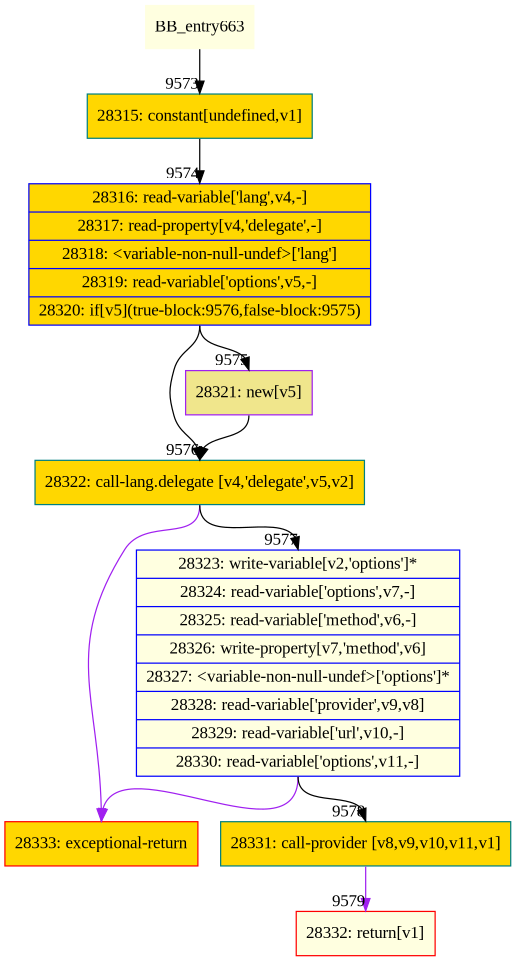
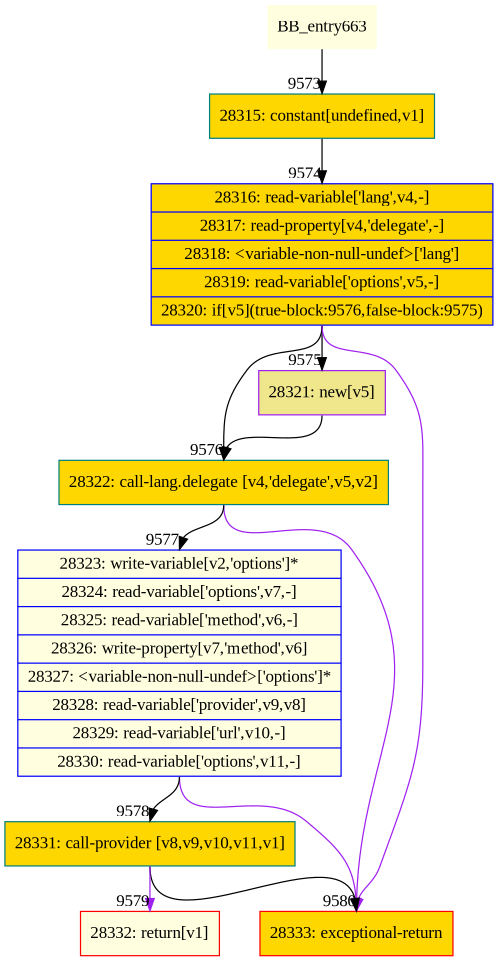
  digraph {
    fontname="Liberation Serif"
    rankdir=TD
    node [color=teal fillcolor=gold fontname="Liberation Serif" shape=record style=filled]
    edge [color=black fontname="Liberation Serif" headport=n tailport=s]
    BB_entry663 [fillcolor=lightyellow shape=none]
    n2 [label="{28315: constant[undefined,v1]}"]
    n3 [color=blue label="{28316: read-variable['lang',v4,-]|28317: read-property[v4,'delegate',-]|28318: \<variable-non-null-undef\>['lang']|28319: read-variable['options',v5,-]|28320: if[v5](true-block:9576,false-block:9575)}"]
    n4 [label="{28322: call-lang.delegate [v4,'delegate',v5,v2]}"]
    n5 [color=purple fillcolor=khaki label="{28321: new[v5]}"]
    n6 [color=red label="{28333: exceptional-return}"]
    n7 [color=blue fillcolor=lightyellow label="{28323: write-variable[v2,'options']*|28324: read-variable['options',v7,-]|28325: read-variable['method',v6,-]|28326: write-property[v7,'method',v6]|28327: \<variable-non-null-undef\>['options']*|28328: read-variable['provider',v9,v8]|28329: read-variable['url',v10,-]|28330: read-variable['options',v11,-]}"]
    n8 [label="{28331: call-provider [v8,v9,v10,v11,v1]}"]
    n9 [color=red fillcolor=lightyellow label="{28332: return[v1]}"]
    BB_entry663 -> n2 [headlabel="    9573"]
    n2 -> n3 [headlabel="      9574"]
    n3 -> n4 [headlabel="      9576"]
    n3 -> n5 [headlabel="      9575"]
+   n3 -> n6 [color=purple headlabel="      9580"]
    n4 -> n6 [color=purple]
    n4 -> n7 [headlabel="      9577"]
    n5 -> n4
    n7 -> n6 [color=purple]
    n7 -> n8 [headlabel="      9578"]
+   n8 -> n6
    n8 -> n9 [color=purple headlabel="      9579"]
  }
